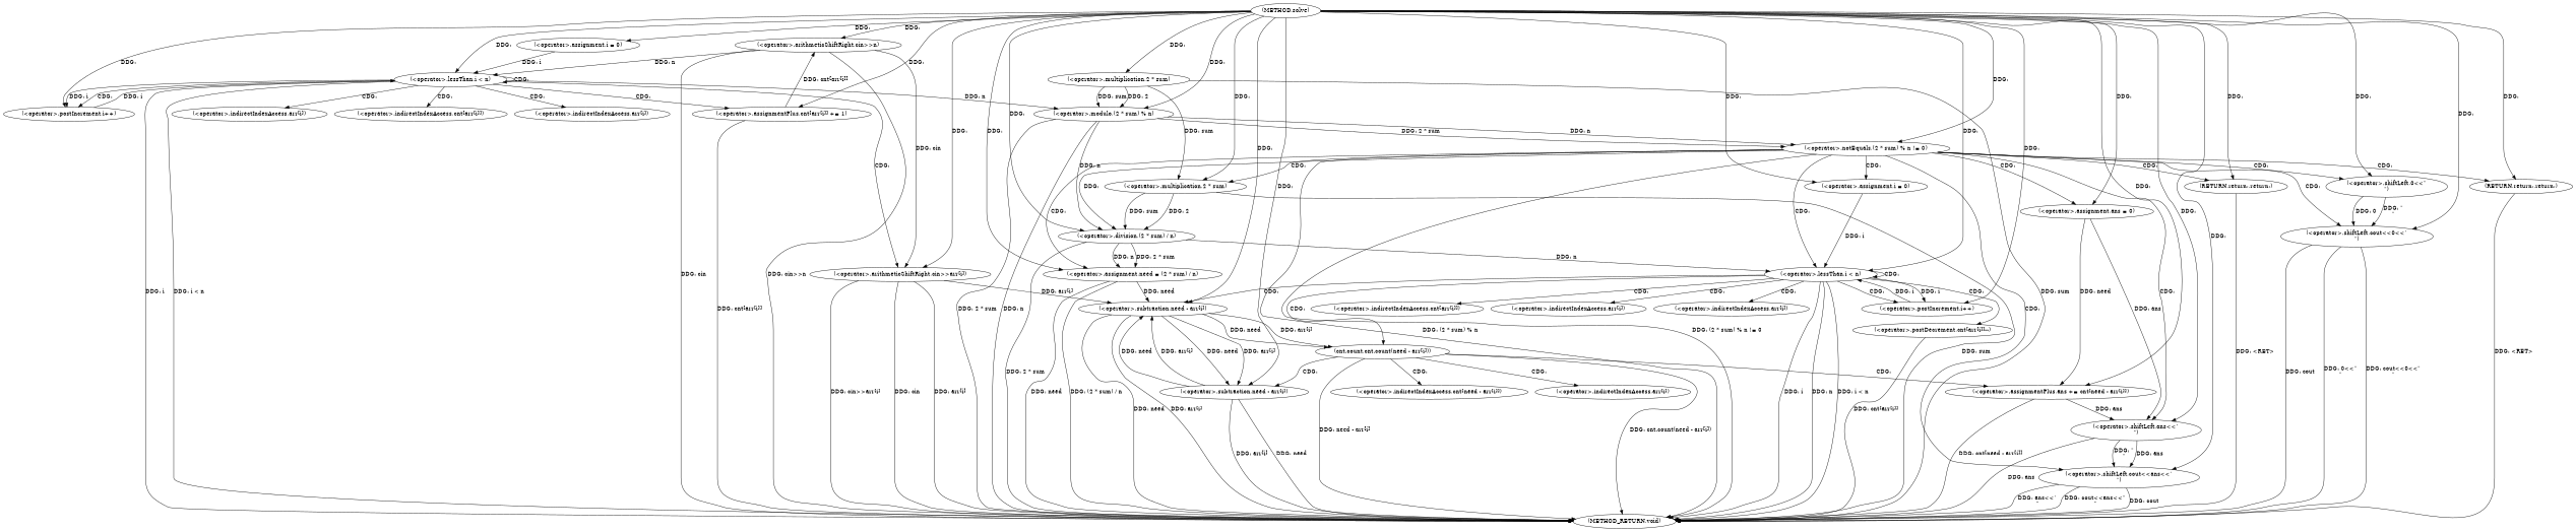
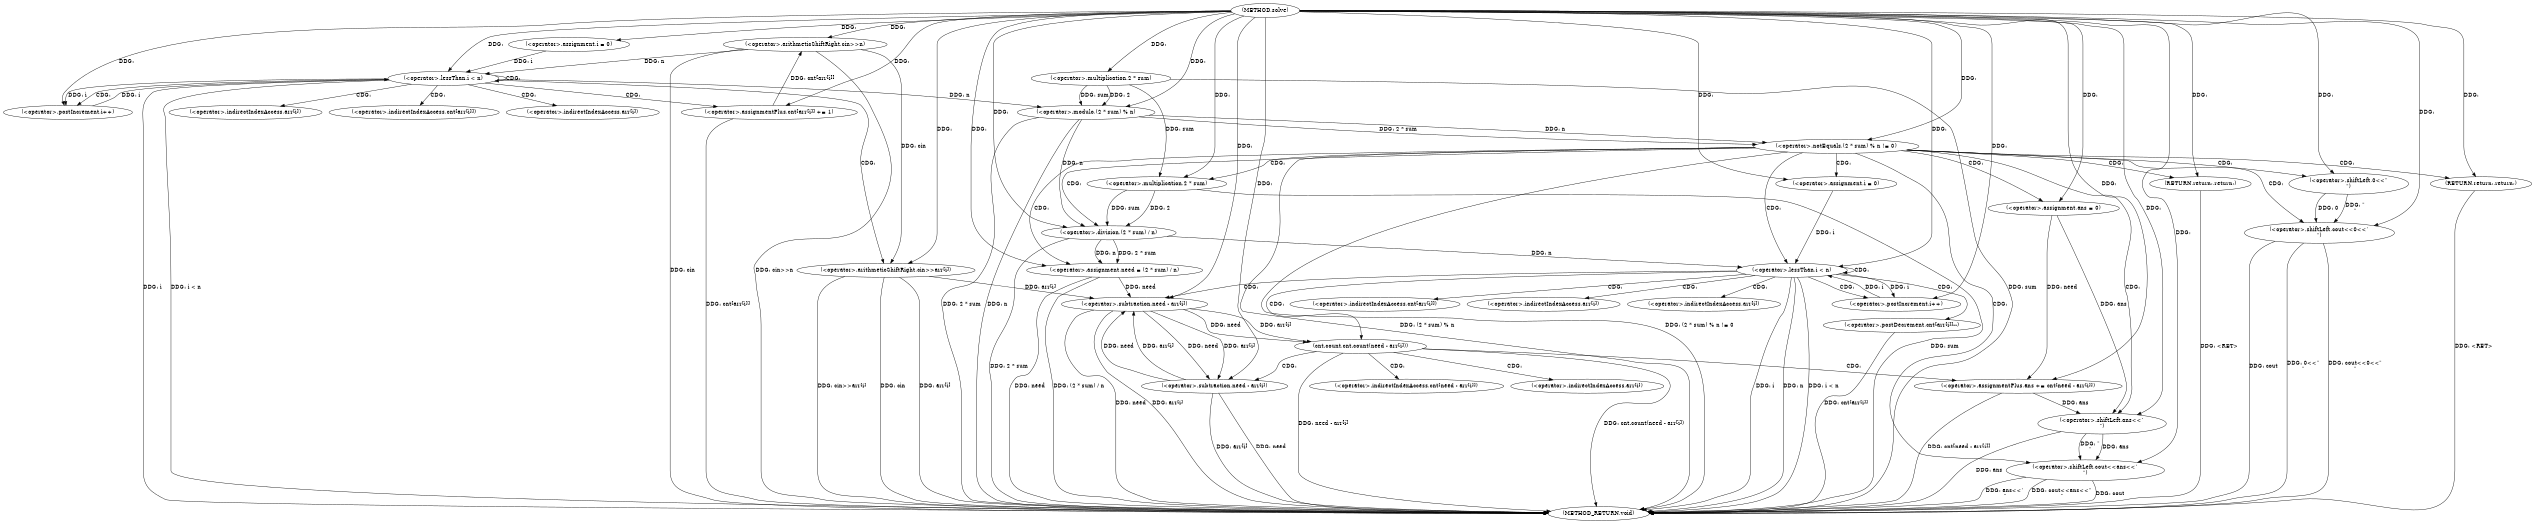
  digraph {
    fontname="DejaVu Serif"
    node [fontname="DejaVu Serif"]
    edge [fontname="DejaVu Serif"]
    n1 [label="(METHOD,solve)"]
    n2 [label="(<operator>.arithmeticShiftRight,cin>>n)"]
    n3 [label="(<operator>.assignment,ans = 0)"]
    n4 [label="(<operator>.assignment,need = (2 * sum) / n)"]
    n5 [label="(<operator>.shiftLeft,cout<<ans<<\"\n\")"]
    n6 [label="(RETURN,return;,return;)"]
    n7 [label="(<operator>.assignment,i = 0)"]
    n8 [label="(<operator>.lessThan,i < n)"]
    n9 [label="(<operator>.postIncrement,i++)"]
    n10 [label="(<operator>.notEquals,(2 * sum) % n != 0)"]
    n11 [label="(<operator>.assignment,i = 0)"]
    n12 [label="(<operator>.lessThan,i < n)"]
    n13 [label="(<operator>.postIncrement,i++)"]
    n14 [label="(<operator>.arithmeticShiftRight,cin>>arr[i])"]
    n15 [label="(<operator>.assignmentPlus,cnt[arr[i]] += 1)"]
    n16 [label="(<operator>.shiftLeft,cout<<0<<\"\n\")"]
    n17 [label="(RETURN,return;,return;)"]
    n18 [label="(<operator>.division,(2 * sum) / n)"]
    n19 [label="(<operator>.shiftLeft,ans<<\"\n\")"]
    n20 [label="(<operator>.modulo,(2 * sum) % n)"]
    n21 [label="(<operator>.multiplication,2 * sum)"]
    n22 [label="(<operator>.multiplication,2 * sum)"]
    n23 [label="(<operator>.shiftLeft,0<<\"\n\")"]
    n24 [label="(<operator>.assignmentPlus,ans += cnt[need - arr[i]])"]
    n25 [label="(<operator>.subtraction,need - arr[i])"]
    n26 [label="(<operator>.subtraction,need - arr[i])"]
    n27 [label="(METHOD_RETURN,void)"]
    n28 [label="(<operator>.indirectIndexAccess,arr[i])"]
    n29 [label="(<operator>.indirectIndexAccess,cnt[arr[i]])"]
    n30 [label="(<operator>.indirectIndexAccess,arr[i])"]
    n31 [label="(<operator>.postDecrement,cnt[arr[i]]--)"]
    n32 [label="(cnt.count,cnt.count(need - arr[i]))"]
    n33 [label="(<operator>.indirectIndexAccess,cnt[arr[i]])"]
    n34 [label="(<operator>.indirectIndexAccess,arr[i])"]
    n35 [label="(<operator>.indirectIndexAccess,arr[i])"]
    n36 [label="(<operator>.indirectIndexAccess,cnt[need - arr[i]])"]
    n37 [label="(<operator>.indirectIndexAccess,arr[i])"]
    n1 -> n2 [label="DDG: "]
    n1 -> n3 [label="DDG: "]
    n1 -> n4 [label="DDG: "]
    n1 -> n5 [label="DDG: "]
    n1 -> n6 [label="DDG: "]
    n1 -> n7 [label="DDG: "]
    n1 -> n8 [label="DDG: "]
    n1 -> n9 [label="DDG: "]
    n1 -> n10 [label="DDG: "]
    n1 -> n11 [label="DDG: "]
    n1 -> n12 [label="DDG: "]
    n1 -> n13 [label="DDG: "]
    n1 -> n14 [label="DDG: "]
    n1 -> n15 [label="DDG: "]
    n1 -> n16 [label="DDG: "]
    n1 -> n17 [label="DDG: "]
    n1 -> n18 [label="DDG: "]
    n1 -> n19 [label="DDG: "]
    n1 -> n20 [label="DDG: "]
    n1 -> n21 [label="DDG: "]
    n1 -> n22 [label="DDG: "]
    n1 -> n23 [label="DDG: "]
    n1 -> n24 [label="DDG: "]
    n1 -> n25 [label="DDG: "]
    n1 -> n26 [label="DDG: "]
    n2 -> n8 [label="DDG: n"]
    n2 -> n14 [label="DDG: cin"]
    n2 -> n27 [label="DDG: cin"]
    n2 -> n27 [label="DDG: cin>>n"]
    n3 -> n19 [label="DDG: ans"]
    n3 -> n24 [label="DDG: need"]
    n4 -> n25 [label="DDG: need"]
    n4 -> n27 [label="DDG: need"]
    n4 -> n27 [label="DDG: (2 * sum) / n"]
    n5 -> n27 [label="DDG: cout"]
    n5 -> n27 [label="DDG: ans<<\"\n\""]
    n5 -> n27 [label="DDG: cout<<ans<<\"\n\""]
    n6 -> n27 [label="DDG: <RET>"]
    n7 -> n8 [label="DDG: i"]
    n8 -> n8 [label="CDG: "]
    n8 -> n9 [label="DDG: i"]
    n8 -> n9 [label="CDG: "]
    n8 -> n14 [label="CDG: "]
    n8 -> n15 [label="CDG: "]
    n8 -> n20 [label="DDG: n"]
    n8 -> n27 [label="DDG: i"]
    n8 -> n27 [label="DDG: i < n"]
    n8 -> n28 [label="CDG: "]
    n8 -> n29 [label="CDG: "]
    n8 -> n30 [label="CDG: "]
    n9 -> n8 [label="DDG: i"]
    n10 -> n3 [label="CDG: "]
    n10 -> n4 [label="CDG: "]
    n10 -> n5 [label="CDG: "]
    n10 -> n6 [label="CDG: "]
    n10 -> n11 [label="CDG: "]
    n10 -> n12 [label="CDG: "]
    n10 -> n16 [label="CDG: "]
    n10 -> n17 [label="CDG: "]
-   n10 -> n18 [label="DDG: "]
+   n10 -> n18 [label="CDG: "]
    n10 -> n19 [label="CDG: "]
    n10 -> n21 [label="CDG: "]
    n10 -> n23 [label="CDG: "]
    n10 -> n27 [label="DDG: (2 * sum) % n"]
    n10 -> n27 [label="DDG: (2 * sum) % n != 0"]
    n11 -> n12 [label="DDG: i"]
    n12 -> n12 [label="CDG: "]
    n12 -> n13 [label="DDG: i"]
    n12 -> n13 [label="CDG: "]
    n12 -> n25 [label="CDG: "]
    n12 -> n27 [label="DDG: i"]
    n12 -> n27 [label="DDG: n"]
    n12 -> n27 [label="DDG: i < n"]
    n12 -> n31 [label="CDG: "]
    n12 -> n32 [label="CDG: "]
    n12 -> n33 [label="CDG: "]
    n12 -> n34 [label="CDG: "]
    n12 -> n35 [label="CDG: "]
    n13 -> n12 [label="DDG: i"]
    n14 -> n25 [label="DDG: arr[i]"]
    n14 -> n27 [label="DDG: cin"]
    n14 -> n27 [label="DDG: arr[i]"]
    n14 -> n27 [label="DDG: cin>>arr[i]"]
    n15 -> n2 [label="DDG: cnt[arr[i]]"]
    n15 -> n27 [label="DDG: cnt[arr[i]]"]
    n16 -> n27 [label="DDG: cout"]
    n16 -> n27 [label="DDG: 0<<\"\n\""]
    n16 -> n27 [label="DDG: cout<<0<<\"\n\""]
    n17 -> n27 [label="DDG: <RET>"]
    n18 -> n4 [label="DDG: 2 * sum"]
    n18 -> n4 [label="DDG: n"]
    n18 -> n12 [label="DDG: n"]
    n18 -> n27 [label="DDG: 2 * sum"]
    n19 -> n5 [label="DDG: \"\n\""]
    n19 -> n5 [label="DDG: ans"]
    n19 -> n27 [label="DDG: ans"]
    n20 -> n10 [label="DDG: n"]
    n20 -> n10 [label="DDG: 2 * sum"]
    n20 -> n18 [label="DDG: n"]
    n20 -> n27 [label="DDG: 2 * sum"]
    n20 -> n27 [label="DDG: n"]
    n21 -> n18 [label="DDG: 2"]
    n21 -> n18 [label="DDG: sum"]
    n21 -> n27 [label="DDG: sum"]
    n22 -> n20 [label="DDG: sum"]
    n22 -> n20 [label="DDG: 2"]
    n22 -> n21 [label="DDG: sum"]
    n22 -> n27 [label="DDG: sum"]
    n23 -> n16 [label="DDG: \"\n\""]
    n23 -> n16 [label="DDG: 0"]
    n24 -> n19 [label="DDG: ans"]
    n24 -> n27 [label="DDG: cnt[need - arr[i]]"]
    n25 -> n26 [label="DDG: need"]
    n25 -> n26 [label="DDG: arr[i]"]
    n25 -> n27 [label="DDG: need"]
    n25 -> n27 [label="DDG: arr[i]"]
    n25 -> n32 [label="DDG: arr[i]"]
    n25 -> n32 [label="DDG: need"]
    n26 -> n25 [label="DDG: need"]
    n26 -> n25 [label="DDG: arr[i]"]
    n26 -> n27 [label="DDG: need"]
    n26 -> n27 [label="DDG: arr[i]"]
    n31 -> n27 [label="DDG: cnt[arr[i]]"]
    n32 -> n24 [label="CDG: "]
    n32 -> n26 [label="CDG: "]
    n32 -> n27 [label="DDG: need - arr[i]"]
    n32 -> n27 [label="DDG: cnt.count(need - arr[i])"]
    n32 -> n36 [label="CDG: "]
    n32 -> n37 [label="CDG: "]
  }
